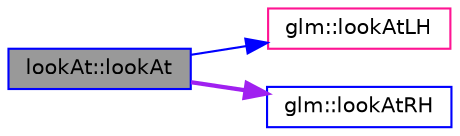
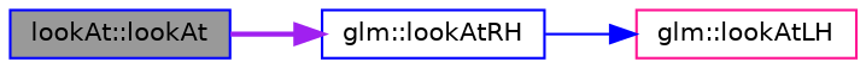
  digraph {
    rankdir=LR
    node [color=blue fillcolor=white fontname=Helvetica fontsize=10 shape=box style=filled]
    edge [arrowhead=normal fontname=Helvetica fontsize=10 labelfontname=Helvetica labelfontsize=10]
    n1 [fillcolor=grey60 fontcolor=black height=0.2 label="lookAt::lookAt" width=0.4]
    n2 [color=deeppink height=0.2 label="glm::lookAtLH" width=0.4]
    n3 [height=0.2 label="glm::lookAtRH" width=0.4]
-   n1 -> n2 [color=blue style=solid]
+   n3 -> n2 [color=blue style=solid]
    n1 -> n3 [color=purple style=bold]
  }
